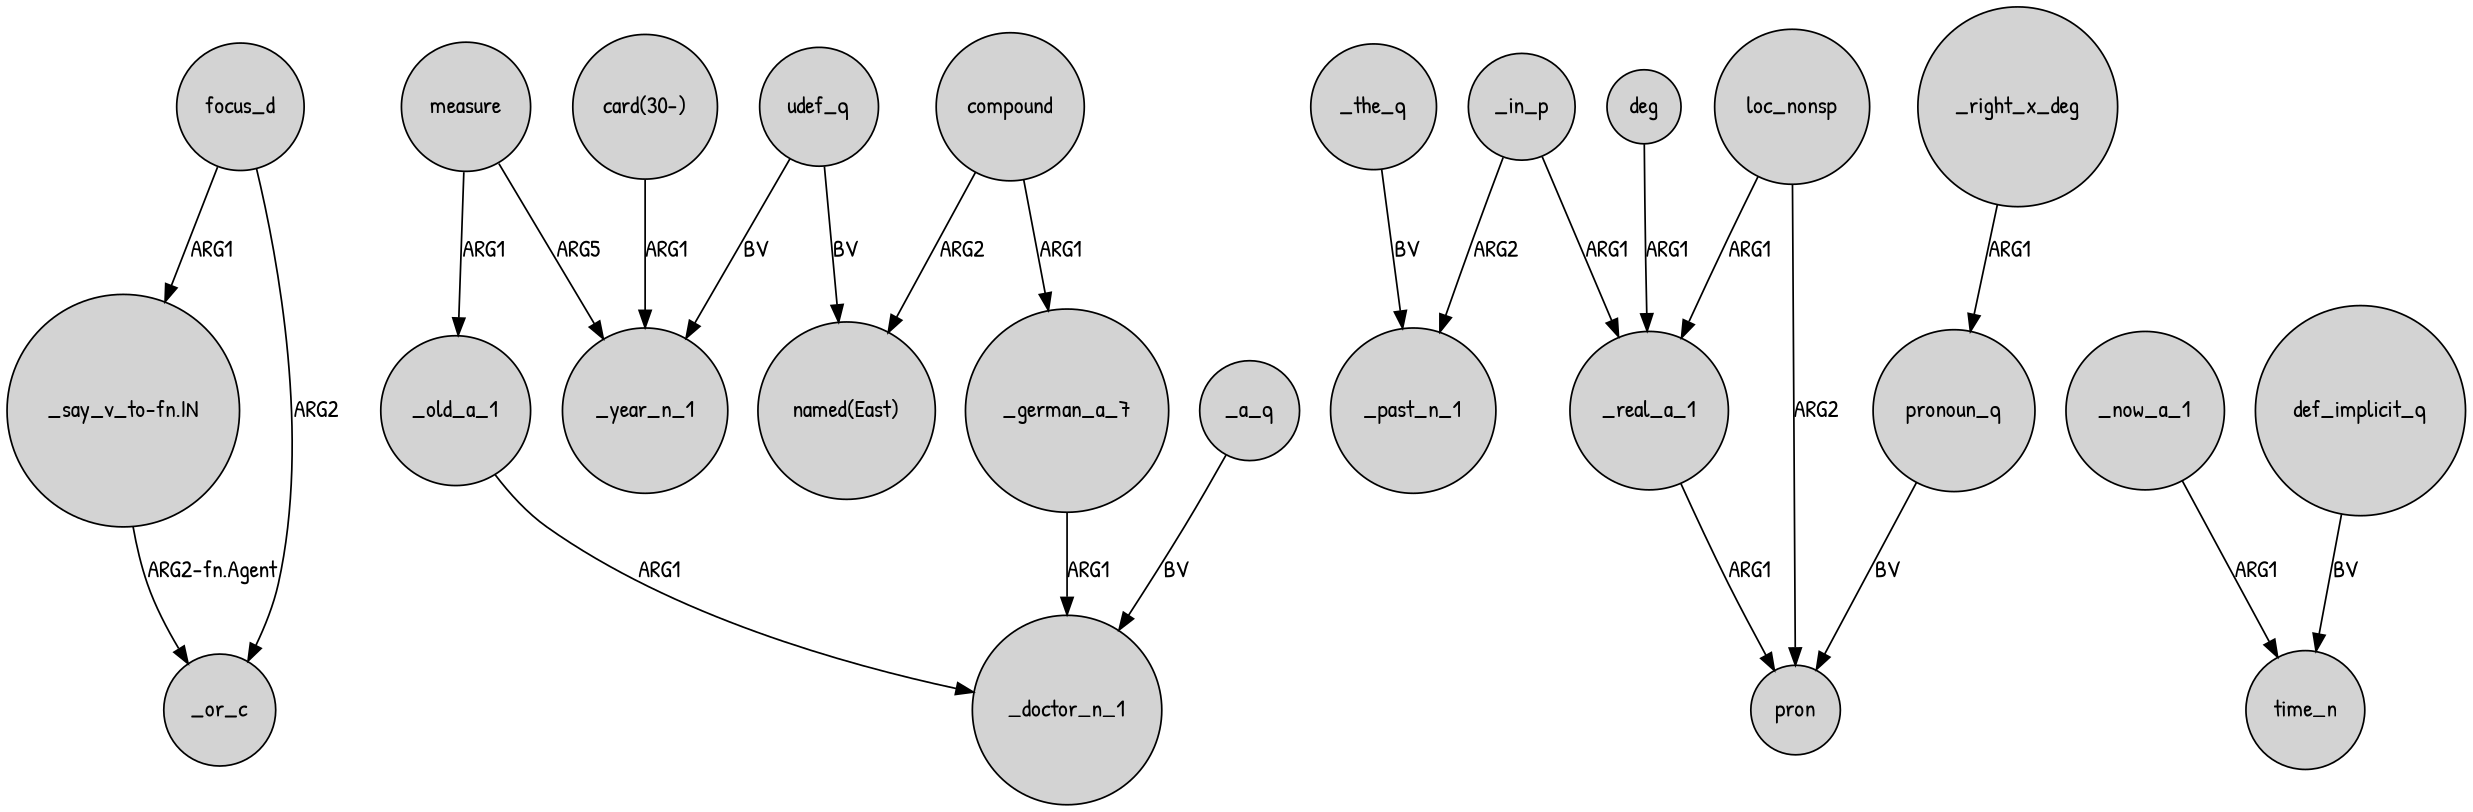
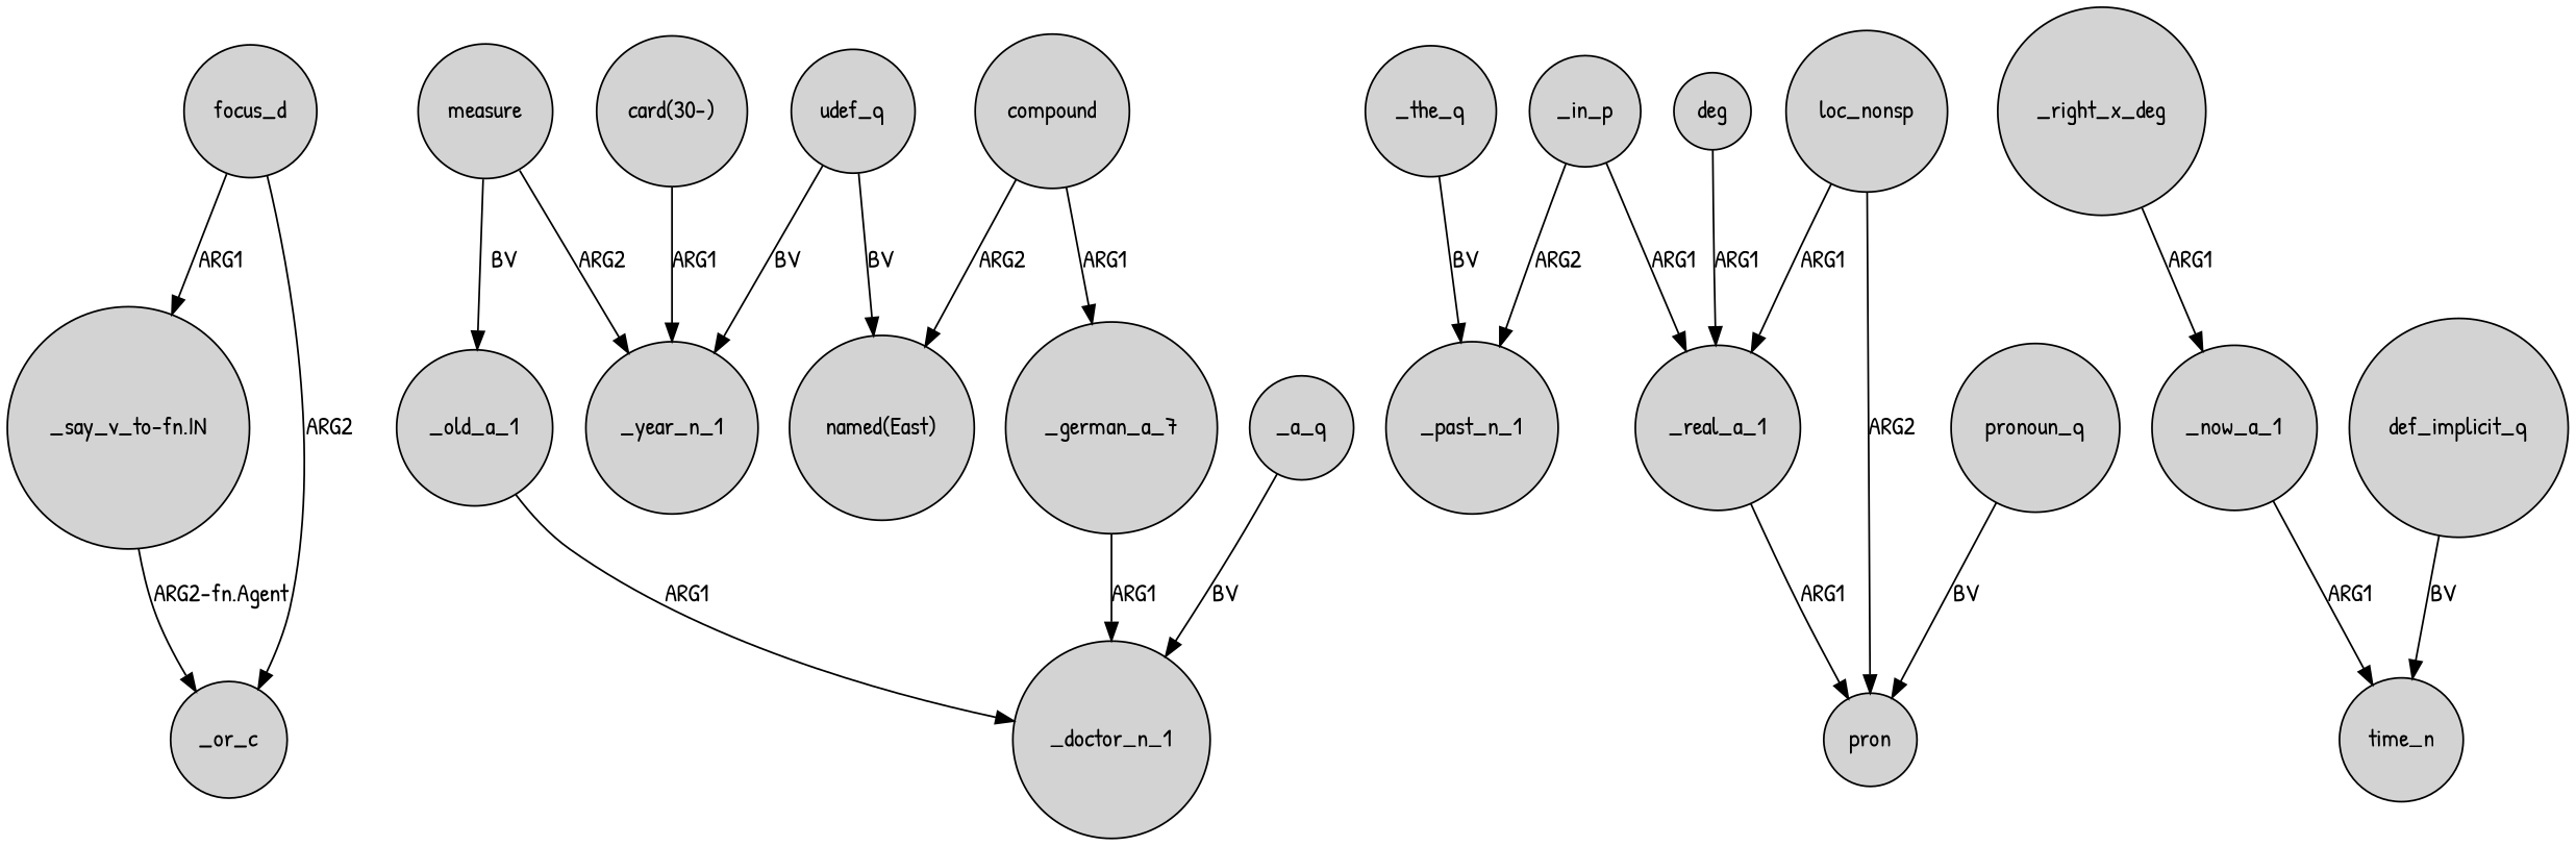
  digraph {
    fontname="Patrick Hand"
    node [fontname="Patrick Hand" shape=circle style=filled]
    edge [fontname="Patrick Hand"]
    "_say_v_to-fn.IN"
    _or_c
    measure
    _year_n_1
    _old_a_1
    _doctor_n_1
    _in_p
    _past_n_1
    _real_a_1
    pron
    "card(30-)"
    _a_q
    udef_q
    "named(East)"
    focus_d
    loc_nonsp
    pronoun_q
    n18 [label=deg]
    _the_q
    _right_x_deg
    _now_a_1
    time_n
    n23 [label=_german_a_7]
    compound
    def_implicit_q
    "_say_v_to-fn.IN" -> _or_c [label="ARG2-fn.Agent"]
-   measure -> _year_n_1 [label=ARG5]
-   measure -> _old_a_1 [label=ARG1]
+   measure -> _year_n_1 [label=ARG2]
+   measure -> _old_a_1 [label=BV]
    _old_a_1 -> _doctor_n_1 [label=ARG1]
    _in_p -> _past_n_1 [label=ARG2]
    _in_p -> _real_a_1 [label=ARG1]
    _real_a_1 -> pron [label=ARG1]
    "card(30-)" -> _year_n_1 [label=ARG1]
    _a_q -> _doctor_n_1 [label=BV]
    udef_q -> _year_n_1 [label=BV]
    udef_q -> "named(East)" [label=BV]
    focus_d -> "_say_v_to-fn.IN" [label=ARG1]
    focus_d -> _or_c [label=ARG2]
    loc_nonsp -> _real_a_1 [label=ARG1]
    loc_nonsp -> pron [label=ARG2]
    pronoun_q -> pron [label=BV]
    n18 -> _real_a_1 [label=ARG1]
    _the_q -> _past_n_1 [label=BV]
-   _right_x_deg -> pronoun_q [label=ARG1]
+   _right_x_deg -> _now_a_1 [label=ARG1]
    _now_a_1 -> time_n [label=ARG1]
    n23 -> _doctor_n_1 [label=ARG1]
    compound -> "named(East)" [label=ARG2]
    compound -> n23 [label=ARG1]
    def_implicit_q -> time_n [label=BV]
  }
